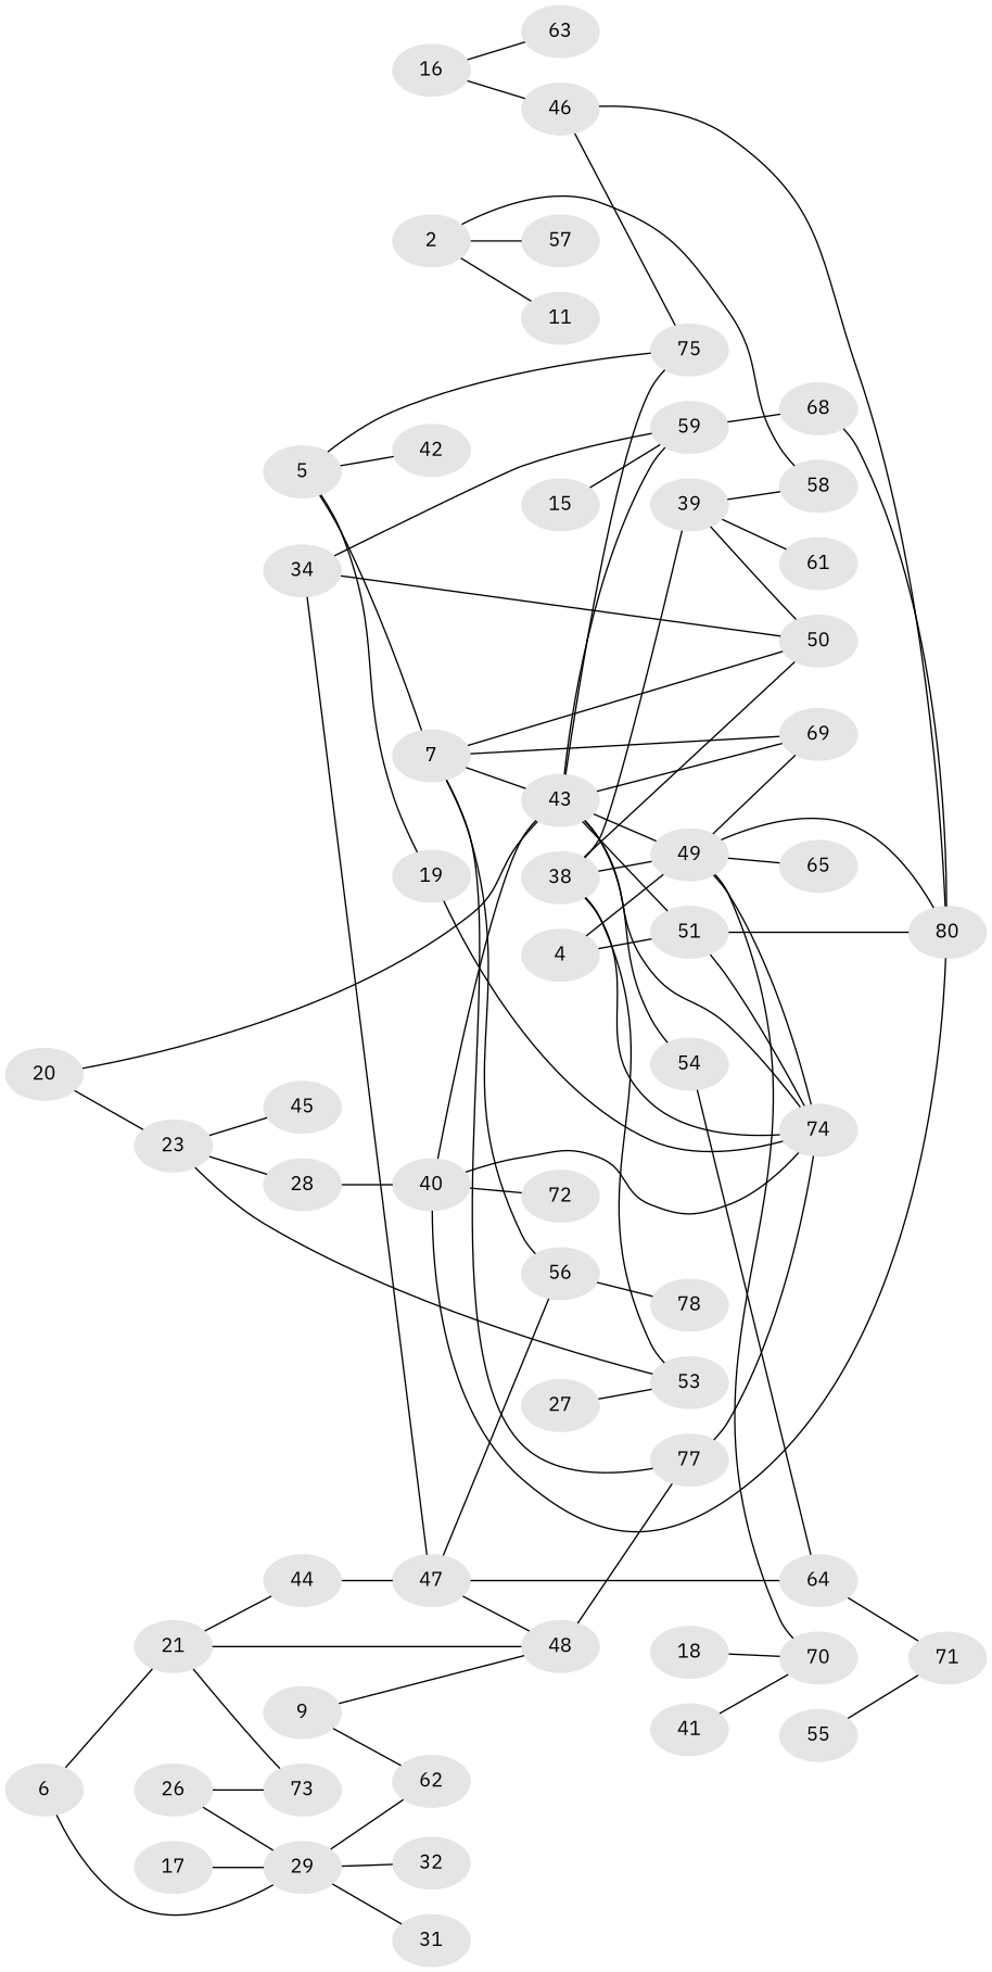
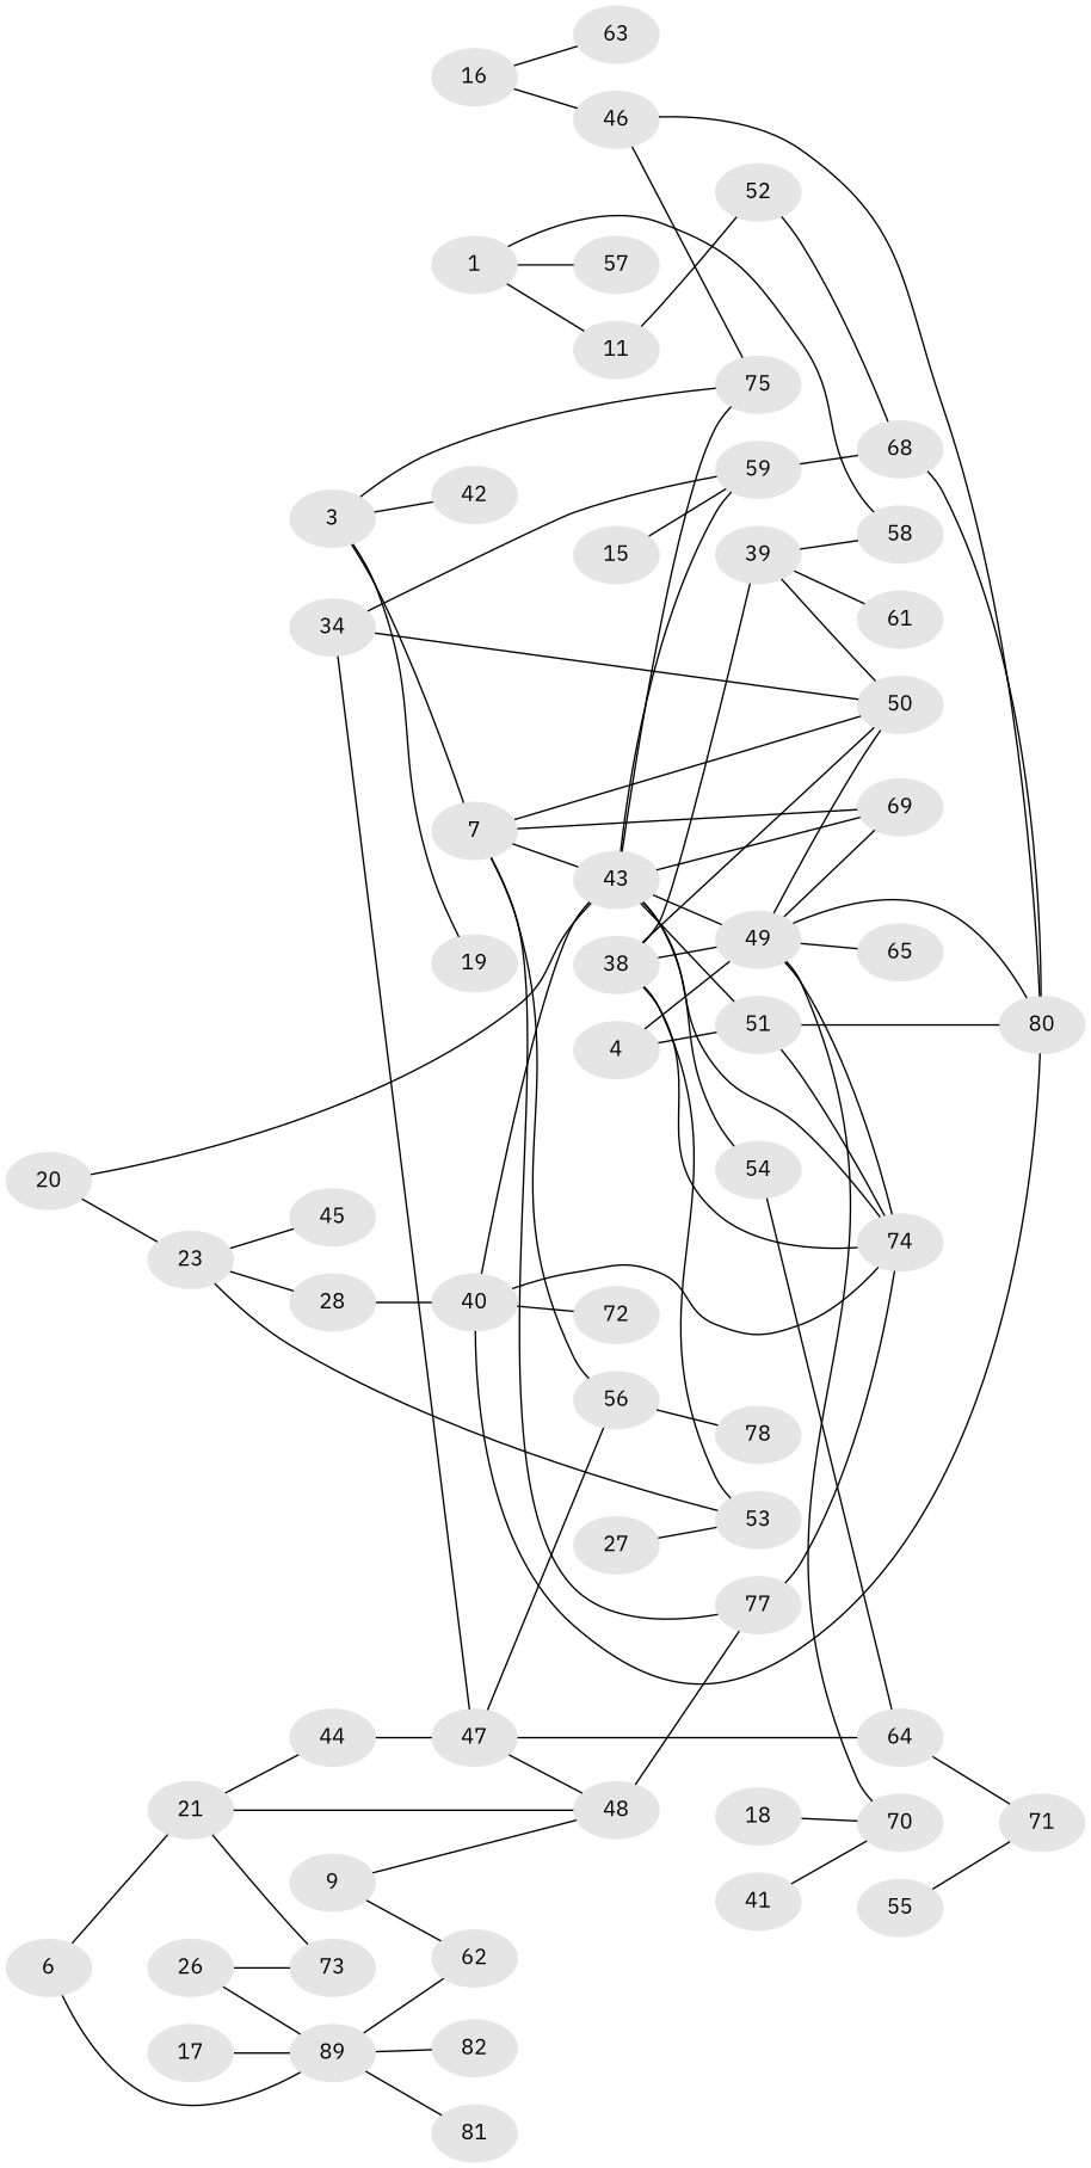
  graph {
    fontname="IBM Plex Sans"
    rankdir=LR
    node [color=gray90 fontname="IBM Plex Sans" style=filled]
    edge [fontname="IBM Plex Sans" weight=1.0]
-   1 [label=2]
+   1
    11
    57
    58
+   52
    4
    49
    51
    50
    69
    70
    n12 [label=74]
    80
    65
-   5
+   5 [label=3]
    7
    19
    42
    75
    43
    56
    77
    6
    21
-   29
+   29 [label=89]
    48
    44
    73
    62
-   31
-   32
+   31 [label=81]
+   32 [label=82]
    59
    54
    78
    9
    68
    n37 [label=16]
    46
    63
    15
    17
    18
    20
    23
    28
    45
    53
    47
    40
    26
    27
    72
    34
    64
    38
    39
    61
    41
    71
    55
    1 -- 11
    1 -- 57
    1 -- 58
+   11 -- 52
+   52 -- 68
    4 -- 49
    4 -- 51
+   49 -- 50
    49 -- 69
    49 -- 70 [weight=2.0]
    49 -- n12
    49 -- 80
    49 -- 65
    51 -- n12
    51 -- 80 [weight=3.0]
    5 -- 7
    5 -- 19
    5 -- 42
    5 -- 75
    7 -- 50
    7 -- 69
    7 -- 43
    7 -- 56
    7 -- 77
-   19 -- n12
    43 -- 49
    43 -- 51
    43 -- 69
    43 -- n12
    43 -- 75
    43 -- 59
    43 -- 54
    56 -- 78
    77 -- n12
    6 -- 21
    6 -- 29
    21 -- 48 [weight=2.0]
    21 -- 44
    21 -- 73
    29 -- 62
    29 -- 31
    29 -- 32
    48 -- 77
    44 -- 47
    59 -- 68 [weight=2.0]
    54 -- 64
    9 -- 48
    9 -- 62
    68 -- 80
    n37 -- 46
    n37 -- 63
    46 -- 80
    46 -- 75
    15 -- 59
    17 -- 29
    18 -- 70
    20 -- 43
    20 -- 23
    23 -- 28
    23 -- 45
    23 -- 53
    28 -- 40
    47 -- 56
    47 -- 48
    47 -- 64
    40 -- n12
    40 -- 80
    40 -- 43
    40 -- 72
    26 -- 29
    26 -- 73
    27 -- 53
    34 -- 50
    34 -- 59
    34 -- 47
    64 -- 71
    38 -- 49
    38 -- 50
    38 -- n12
    38 -- 53
    38 -- 39
    39 -- 58
    39 -- 50
    39 -- 61
    41 -- 70
    55 -- 71
  }
